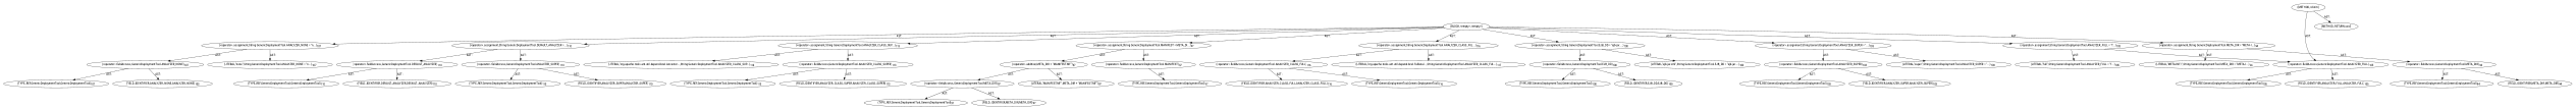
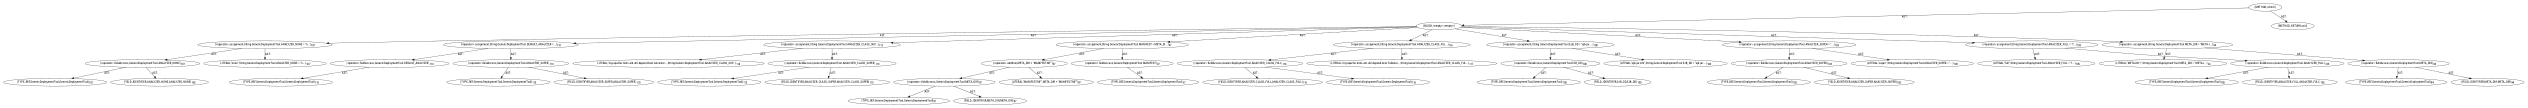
  digraph {
    fontname="Roboto Condensed"
    node [fontname="Roboto Condensed"]
    edge [fontname="Roboto Condensed"]
    n1 [label=<(METHOD,&lt;clinit&gt;)>]
    n2 [label=<(BLOCK,&lt;empty&gt;,&lt;empty&gt;)>]
    n3 [label=<(METHOD_RETURN,void)>]
    n4 [label=<(&lt;operator&gt;.assignment,String GenericDeploymentTool.META_DIR = &quot;META-I...)<SUB>94</SUB>>]
    n5 [label=<(&lt;operator&gt;.assignment,String GenericDeploymentTool.MANIFEST = META_DI...)<SUB>97</SUB>>]
    n6 [label=<(&lt;operator&gt;.assignment,String GenericDeploymentTool.EJB_DD = &quot;ejb-jar....)<SUB>100</SUB>>]
    n7 [label=<(&lt;operator&gt;.assignment,String GenericDeploymentTool.ANALYZER_SUPER = &quot;...)<SUB>103</SUB>>]
    n8 [label=<(&lt;operator&gt;.assignment,String GenericDeploymentTool.ANALYZER_FULL = &quot;f...)<SUB>105</SUB>>]
    n9 [label=<(&lt;operator&gt;.assignment,String GenericDeploymentTool.ANALYZER_NONE = &quot;n...)<SUB>107</SUB>>]
    n10 [label=<(&lt;operator&gt;.assignment,String GenericDeploymentTool.DEFAULT_ANALYZER =...)<SUB>110</SUB>>]
    n11 [label=<(&lt;operator&gt;.assignment,String GenericDeploymentTool.ANALYZER_CLASS_SUP...)<SUB>113</SUB>>]
    n12 [label=<(&lt;operator&gt;.assignment,String GenericDeploymentTool.ANALYZER_CLASS_FUL...)<SUB>116</SUB>>]
    n13 [label=<(&lt;operator&gt;.fieldAccess,GenericDeploymentTool.META_DIR)<SUB>94</SUB>>]
    n14 [label=<(LITERAL,&quot;META-INF/&quot;,String GenericDeploymentTool.META_DIR = &quot;META-I...)<SUB>94</SUB>>]
    n15 [label=<(&lt;operator&gt;.fieldAccess,GenericDeploymentTool.MANIFEST)<SUB>37</SUB>>]
    n16 [label=<(&lt;operator&gt;.addition,META_DIR + &quot;MANIFEST.MF&quot;)<SUB>97</SUB>>]
    n17 [label=<(&lt;operator&gt;.fieldAccess,GenericDeploymentTool.EJB_DD)<SUB>100</SUB>>]
    n18 [label=<(LITERAL,&quot;ejb-jar.xml&quot;,String GenericDeploymentTool.EJB_DD = &quot;ejb-jar....)<SUB>100</SUB>>]
    n19 [label=<(&lt;operator&gt;.fieldAccess,GenericDeploymentTool.ANALYZER_SUPER)<SUB>103</SUB>>]
    n20 [label=<(LITERAL,&quot;super&quot;,String GenericDeploymentTool.ANALYZER_SUPER = &quot;...)<SUB>103</SUB>>]
    n21 [label=<(&lt;operator&gt;.fieldAccess,GenericDeploymentTool.ANALYZER_FULL)<SUB>105</SUB>>]
    n22 [label=<(LITERAL,&quot;full&quot;,String GenericDeploymentTool.ANALYZER_FULL = &quot;f...)<SUB>105</SUB>>]
    n23 [label=<(&lt;operator&gt;.fieldAccess,GenericDeploymentTool.ANALYZER_NONE)<SUB>107</SUB>>]
    n24 [label=<(LITERAL,&quot;none&quot;,String GenericDeploymentTool.ANALYZER_NONE = &quot;n...)<SUB>107</SUB>>]
    n25 [label=<(&lt;operator&gt;.fieldAccess,GenericDeploymentTool.DEFAULT_ANALYZER)<SUB>110</SUB>>]
    n26 [label=<(&lt;operator&gt;.fieldAccess,GenericDeploymentTool.ANALYZER_SUPER)<SUB>110</SUB>>]
    n27 [label=<(&lt;operator&gt;.fieldAccess,GenericDeploymentTool.ANALYZER_CLASS_SUPER)<SUB>113</SUB>>]
    n28 [label=<(LITERAL,&quot;org.apache.tools.ant.util.depend.bcel.Ancestor...,String GenericDeploymentTool.ANALYZER_CLASS_SUP...)<SUB>114</SUB>>]
    n29 [label=<(&lt;operator&gt;.fieldAccess,GenericDeploymentTool.ANALYZER_CLASS_FULL)<SUB>116</SUB>>]
    n30 [label=<(LITERAL,&quot;org.apache.tools.ant.util.depend.bcel.FullAnal...,String GenericDeploymentTool.ANALYZER_CLASS_FUL...)<SUB>117</SUB>>]
    n31 [label=<(TYPE_REF,GenericDeploymentTool,GenericDeploymentTool)<SUB>94</SUB>>]
    n32 [label=<(FIELD_IDENTIFIER,META_DIR,META_DIR)<SUB>94</SUB>>]
    n33 [label=<(TYPE_REF,GenericDeploymentTool,GenericDeploymentTool)<SUB>97</SUB>>]
    n34 [label=<(&lt;operator&gt;.fieldAccess,GenericDeploymentTool.META_DIR)<SUB>97</SUB>>]
    n35 [label=<(LITERAL,&quot;MANIFEST.MF&quot;,META_DIR + &quot;MANIFEST.MF&quot;)<SUB>97</SUB>>]
    n36 [label=<(TYPE_REF,GenericDeploymentTool,GenericDeploymentTool)<SUB>97</SUB>>]
    n37 [label=<(FIELD_IDENTIFIER,META_DIR,META_DIR)<SUB>97</SUB>>]
    n38 [label=<(TYPE_REF,GenericDeploymentTool,GenericDeploymentTool)<SUB>100</SUB>>]
    n39 [label=<(FIELD_IDENTIFIER,EJB_DD,EJB_DD)<SUB>100</SUB>>]
    n40 [label=<(TYPE_REF,GenericDeploymentTool,GenericDeploymentTool)<SUB>103</SUB>>]
    n41 [label=<(FIELD_IDENTIFIER,ANALYZER_SUPER,ANALYZER_SUPER)<SUB>103</SUB>>]
    n42 [label=<(TYPE_REF,GenericDeploymentTool,GenericDeploymentTool)<SUB>105</SUB>>]
    n43 [label=<(FIELD_IDENTIFIER,ANALYZER_FULL,ANALYZER_FULL)<SUB>105</SUB>>]
    n44 [label=<(TYPE_REF,GenericDeploymentTool,GenericDeploymentTool)<SUB>107</SUB>>]
    n45 [label=<(FIELD_IDENTIFIER,ANALYZER_NONE,ANALYZER_NONE)<SUB>103</SUB>>]
    n46 [label=<(TYPE_REF,GenericDeploymentTool,GenericDeploymentTool)<SUB>110</SUB>>]
-   n47 [label=<(FIELD_IDENTIFIER,DEFAULT_ANALYZER,DEFAULT_ANALYZER)<SUB>110</SUB>>]
    n48 [label=<(TYPE_REF,GenericDeploymentTool,GenericDeploymentTool)<SUB>110</SUB>>]
    n49 [label=<(FIELD_IDENTIFIER,ANALYZER_SUPER,ANALYZER_SUPER)<SUB>110</SUB>>]
    n50 [label=<(TYPE_REF,GenericDeploymentTool,GenericDeploymentTool)<SUB>113</SUB>>]
    n51 [label=<(FIELD_IDENTIFIER,ANALYZER_CLASS_SUPER,ANALYZER_CLASS_SUPER)<SUB>113</SUB>>]
    n52 [label=<(TYPE_REF,GenericDeploymentTool,GenericDeploymentTool)<SUB>116</SUB>>]
    n53 [label=<(FIELD_IDENTIFIER,ANALYZER_CLASS_FULL,ANALYZER_CLASS_FULL)<SUB>116</SUB>>]
-   n1 -> n21 [label="AST: "]
+   n1 -> n2 [label="AST: "]
    n1 -> n3 [label="AST: "]
    n2 -> n4 [label="AST: "]
    n2 -> n5 [label="AST: "]
    n2 -> n6 [label="AST: "]
    n2 -> n7 [label="AST: "]
    n2 -> n8 [label="AST: "]
    n2 -> n9 [label="AST: "]
    n2 -> n10 [label="AST: "]
    n2 -> n11 [label="AST: "]
    n2 -> n12 [label="AST: "]
    n4 -> n13 [label="AST: "]
    n4 -> n14 [label="AST: "]
    n5 -> n15 [label="AST: "]
    n5 -> n16 [label="AST: "]
    n6 -> n17 [label="AST: "]
    n6 -> n18 [label="AST: "]
    n7 -> n19 [label="AST: "]
    n7 -> n20 [label="AST: "]
    n8 -> n21 [label="AST: "]
    n8 -> n22 [label="AST: "]
    n9 -> n23 [label="AST: "]
    n9 -> n24 [label="AST: "]
    n10 -> n25 [label="AST: "]
    n10 -> n26 [label="AST: "]
    n11 -> n27 [label="AST: "]
    n11 -> n28 [label="AST: "]
    n12 -> n29 [label="AST: "]
    n12 -> n30 [label="AST: "]
    n13 -> n31 [label="AST: "]
    n13 -> n32 [label="AST: "]
    n15 -> n33 [label="AST: "]
    n16 -> n34 [label="AST: "]
    n16 -> n35 [label="AST: "]
    n17 -> n38 [label="AST: "]
    n17 -> n39 [label="AST: "]
    n19 -> n40 [label="AST: "]
    n19 -> n41 [label="AST: "]
    n21 -> n42 [label="AST: "]
    n21 -> n43 [label="AST: "]
    n23 -> n44 [label="AST: "]
    n23 -> n45 [label="AST: "]
    n25 -> n46 [label="AST: "]
-   n25 -> n47 [label="AST: "]
    n26 -> n48 [label="AST: "]
    n26 -> n49 [label="AST: "]
    n27 -> n50 [label="AST: "]
    n27 -> n51 [label="AST: "]
    n29 -> n52 [label="AST: "]
    n29 -> n53 [label="AST: "]
    n34 -> n36 [label="AST: "]
    n34 -> n37 [label="AST: "]
  }
